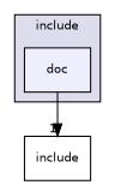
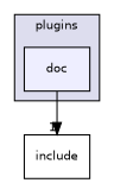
  digraph {
    compound=true
    node [fontname=Helvetica fontsize=10 shape=box]
    n1 [fillcolor="#eeeeff" label=doc pencolor=black style=filled]
    n2 [label=include]
    subgraph cluster_1 {
      bgcolor="#ddddee"
      fontname=Helvetica
      fontsize=10
-     label=include
+     label=plugins
      pencolor=black
      n1
    }
    n1 -> n2 [headlabel=1 labeldistance=1.5 labelfontname=Helvetica labelfontsize=10]
  }
